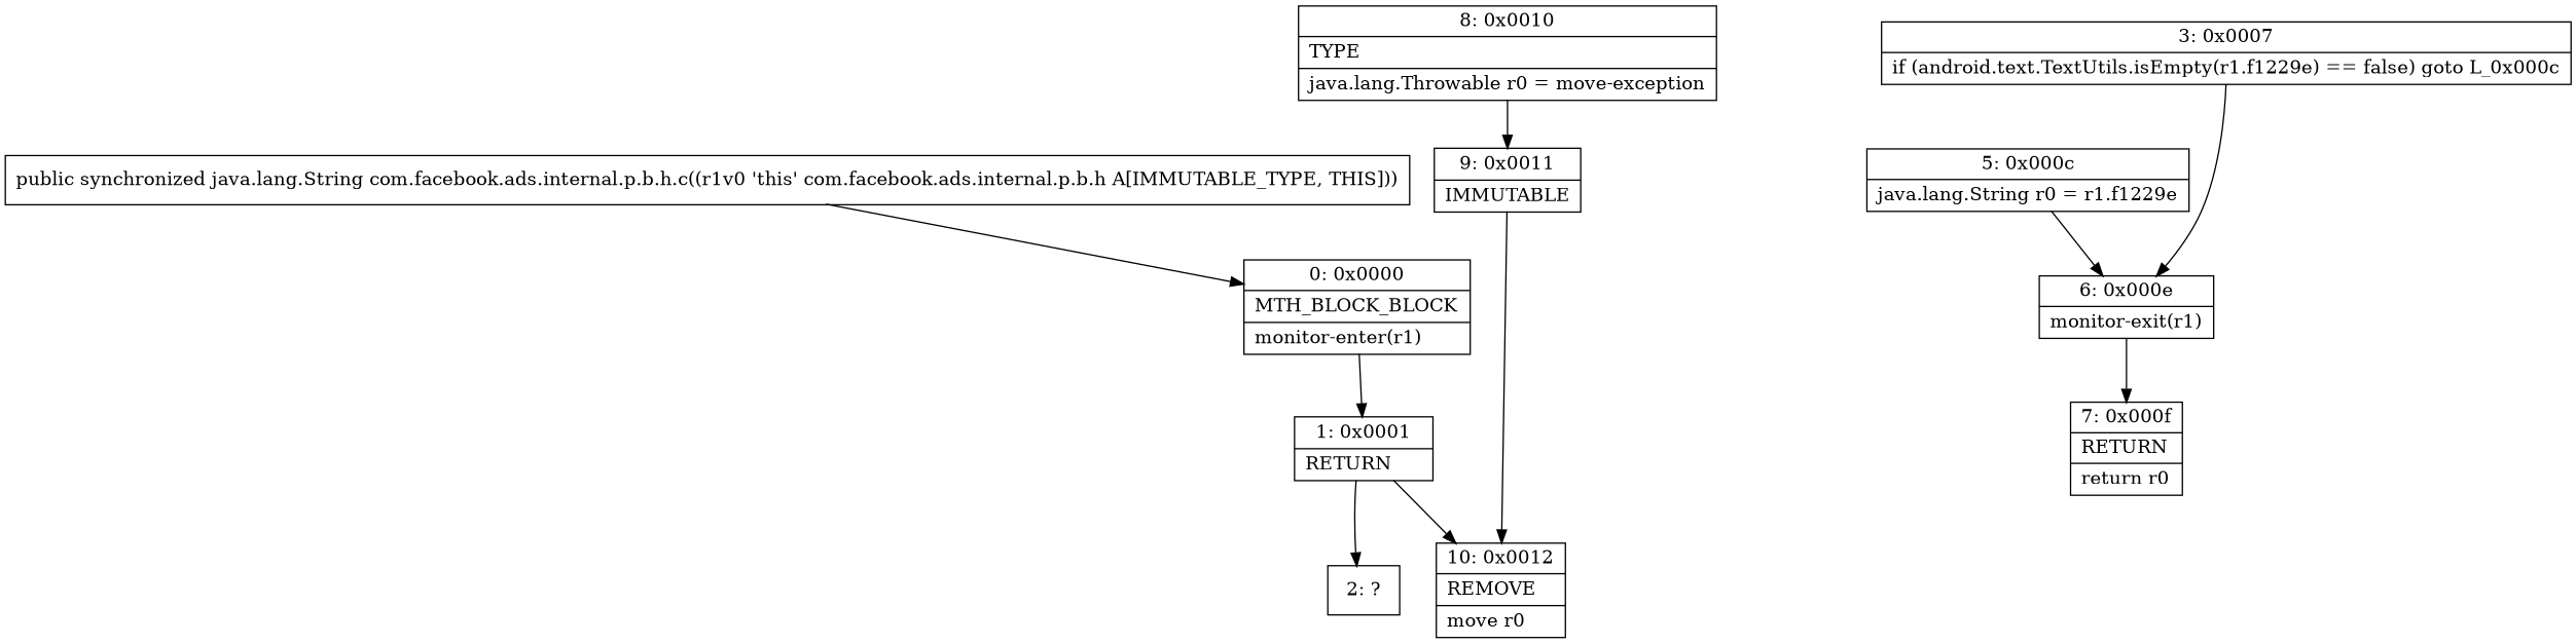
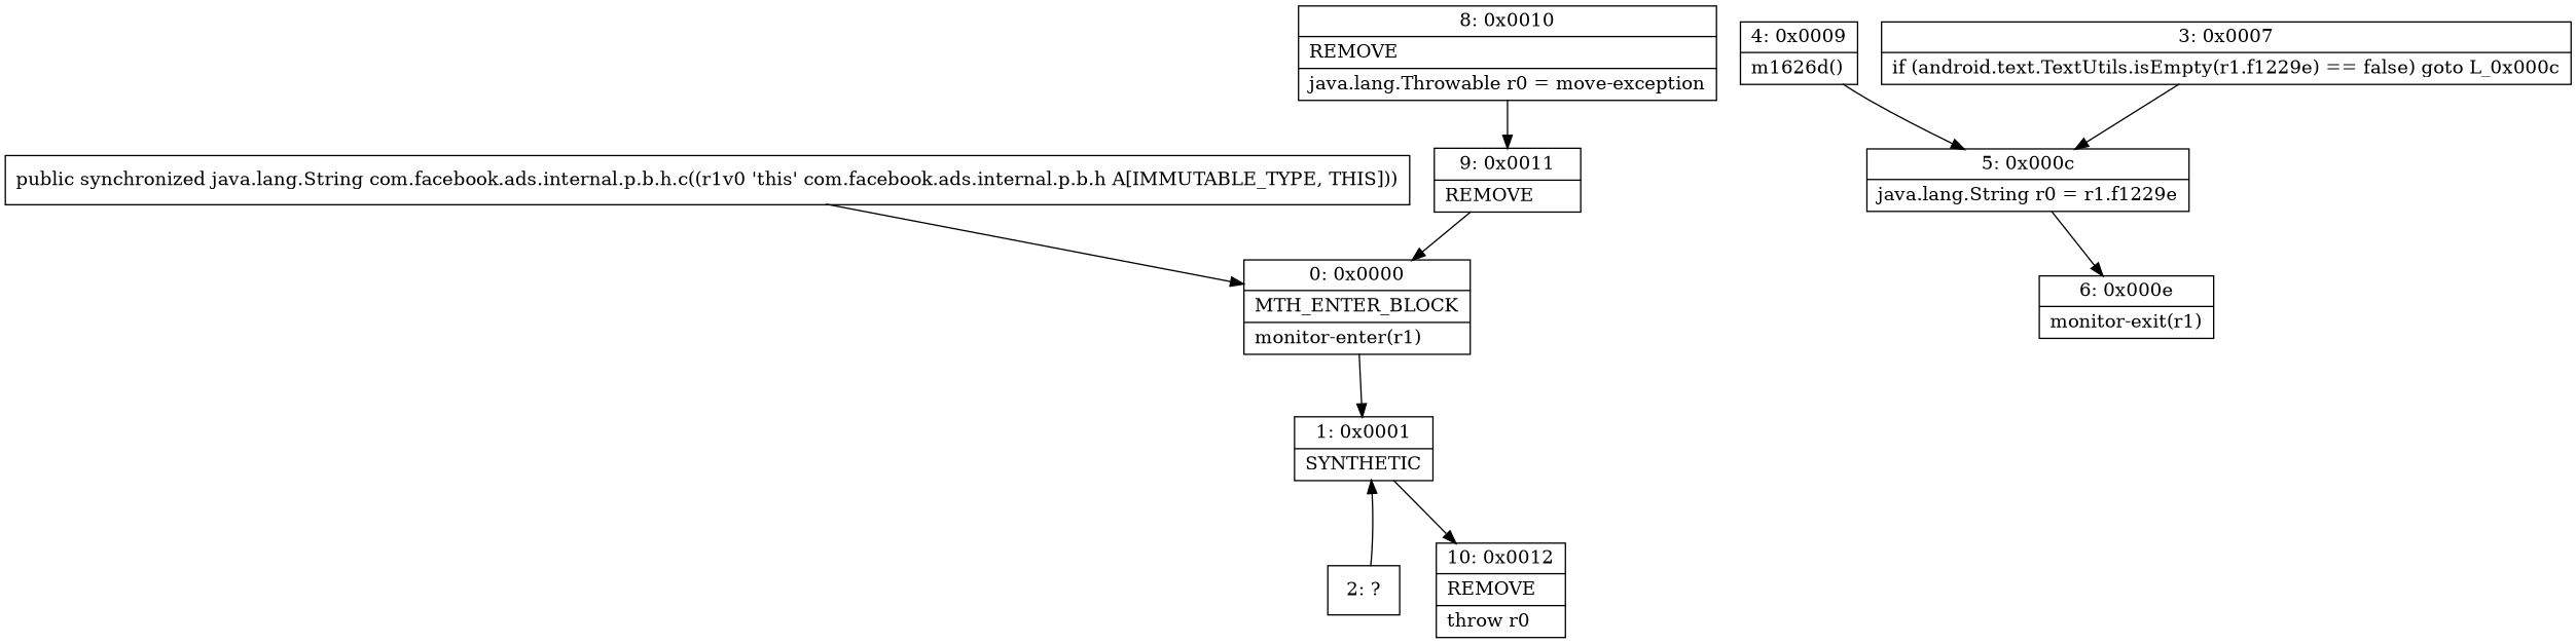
  digraph {
    node [shape=record]
-   n1 [label="{0\:\ 0x0000|MTH_BLOCK_BLOCK\l|monitor\-enter(r1)\l}"]
-   n2 [label="{1\:\ 0x0001|RETURN\l}"]
+   n1 [label="{0\:\ 0x0000|MTH_ENTER_BLOCK\l|monitor\-enter(r1)\l}"]
+   n2 [label="{1\:\ 0x0001|SYNTHETIC\l}"]
    n3 [label="{2\:\ ?}"]
-   n4 [label="{10\:\ 0x0012|REMOVE\l|move r0\l}"]
-   n5 [label="{8\:\ 0x0010|TYPE\l|java.lang.Throwable r0 = move\-exception\l}"]
-   n6 [label="{9\:\ 0x0011|IMMUTABLE\l}"]
+   n4 [label="{10\:\ 0x0012|REMOVE\l|throw r0\l}"]
+   n5 [label="{8\:\ 0x0010|REMOVE\l|java.lang.Throwable r0 = move\-exception\l}"]
+   n6 [label="{9\:\ 0x0011|REMOVE\l}"]
    n7 [label="{3\:\ 0x0007|if (android.text.TextUtils.isEmpty(r1.f1229e) == false) goto L_0x000c\l}"]
    n8 [label="{5\:\ 0x000c|java.lang.String r0 = r1.f1229e\l}"]
+   n9 [label="{4\:\ 0x0009|m1626d()\l}"]
    n10 [label="{6\:\ 0x000e|monitor\-exit(r1)\l}"]
-   n11 [label="{7\:\ 0x000f|RETURN\l|return r0\l}"]
    n12 [label="{public synchronized java.lang.String com.facebook.ads.internal.p.b.h.c((r1v0 'this' com.facebook.ads.internal.p.b.h A[IMMUTABLE_TYPE, THIS])) }"]
    n1 -> n2
-   n2 -> n3
+   n3 -> n2
    n2 -> n4
    n5 -> n6
-   n6 -> n4
-   n7 -> n10
+   n6 -> n1
+   n7 -> n8
    n8 -> n10
-   n10 -> n11
+   n9 -> n8
    n12 -> n1
  }
